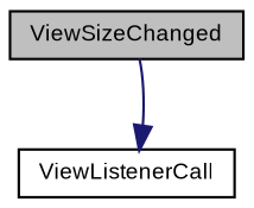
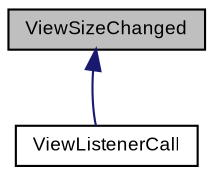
  digraph {
    node [color=black fontname=Arial fontsize=9 shape=record]
    n1 [fillcolor=grey75 fontcolor=black height=0.2 label=ViewSizeChanged style=filled width=0.4]
    n2 [height=0.2 label=ViewListenerCall width=0.4]
-   n2 -> n1 [color=midnightblue dir=back fontname=Arial fontsize=9 labelfontname=Arial labelfontsize=9 style=solid]
+   n1 -> n2 [color=midnightblue dir=back fontname=Arial fontsize=9 labelfontname=Arial labelfontsize=9 style=solid]
  }
